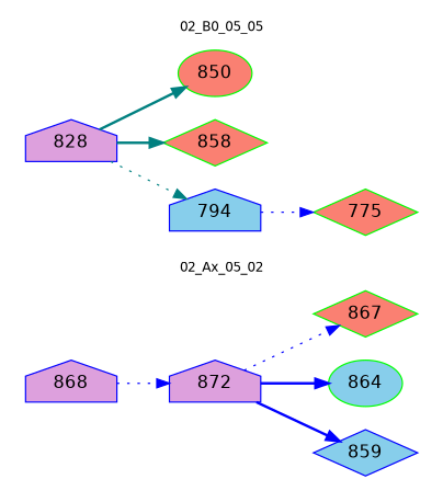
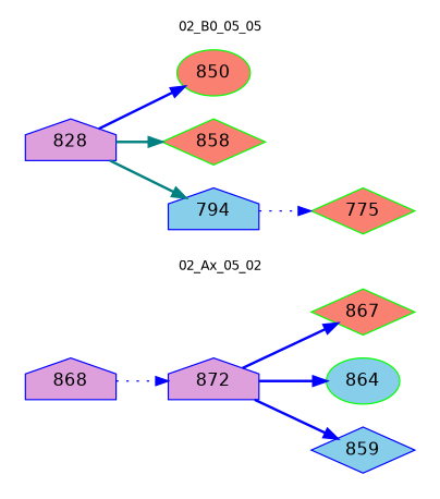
  digraph {
    fontname="DejaVu Sans"
    rankdir=LR
    node [color=blue fillcolor=salmon fontname="DejaVu Sans" shape=house style=filled]
    edge [color=blue fontname="DejaVu Sans" style=bold]
    n1 [fillcolor=plum label=868]
    n2 [fillcolor=skyblue label=859 shape=diamond]
    n3 [fillcolor=plum label=872]
    n4 [color=green fillcolor=skyblue label=864 shape=ellipse]
    n5 [color=green label=867 shape=diamond]
    n6 [fillcolor=plum label=828]
    n7 [fillcolor=skyblue label=794]
    n8 [color=green label=858 shape=diamond]
    n9 [color=green label=850 shape=ellipse]
    n10 [color=green label=775 shape=diamond]
    subgraph cluster_1 {
      color=white
      fontsize=10
      label="02_Ax_05_02"
      n1
      n2
      n3
      n4
      n5
    }
    subgraph cluster_2 {
      color=white
      fontsize=10
      label="02_B0_05_05"
      n6
      n7
      n8
      n9
      n10
    }
    n1 -> n3 [style=dotted]
    n3 -> n2
    n3 -> n4
-   n3 -> n5 [style=dotted]
-   n6 -> n7 [color=teal style=dotted]
+   n3 -> n5
+   n6 -> n7 [color=teal]
    n6 -> n8 [color=teal]
-   n6 -> n9 [color=teal]
+   n6 -> n9
    n7 -> n10 [style=dotted]
  }
